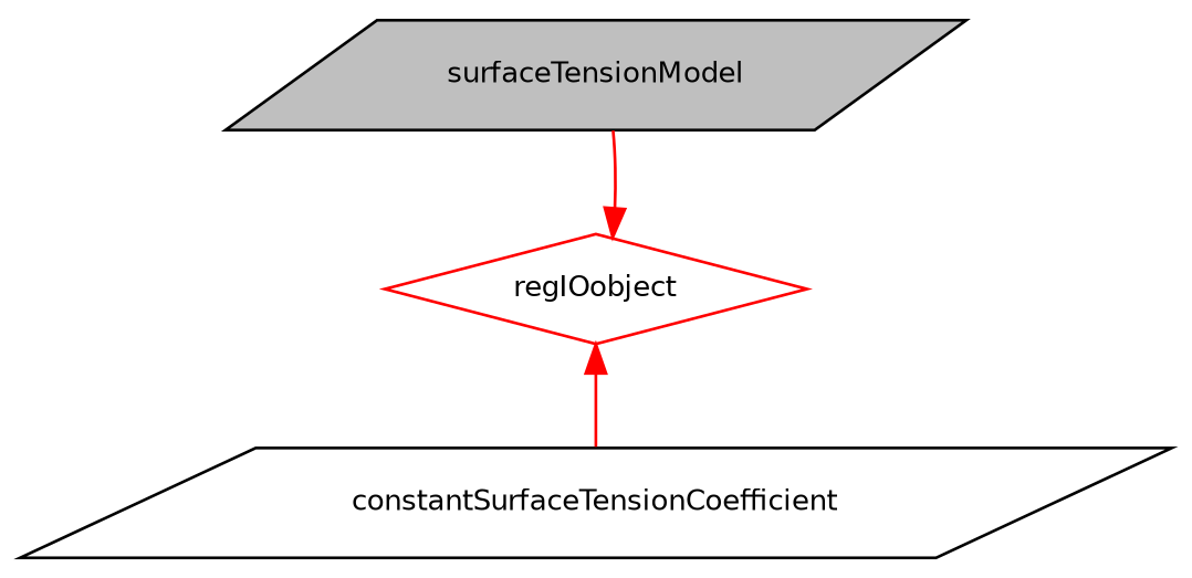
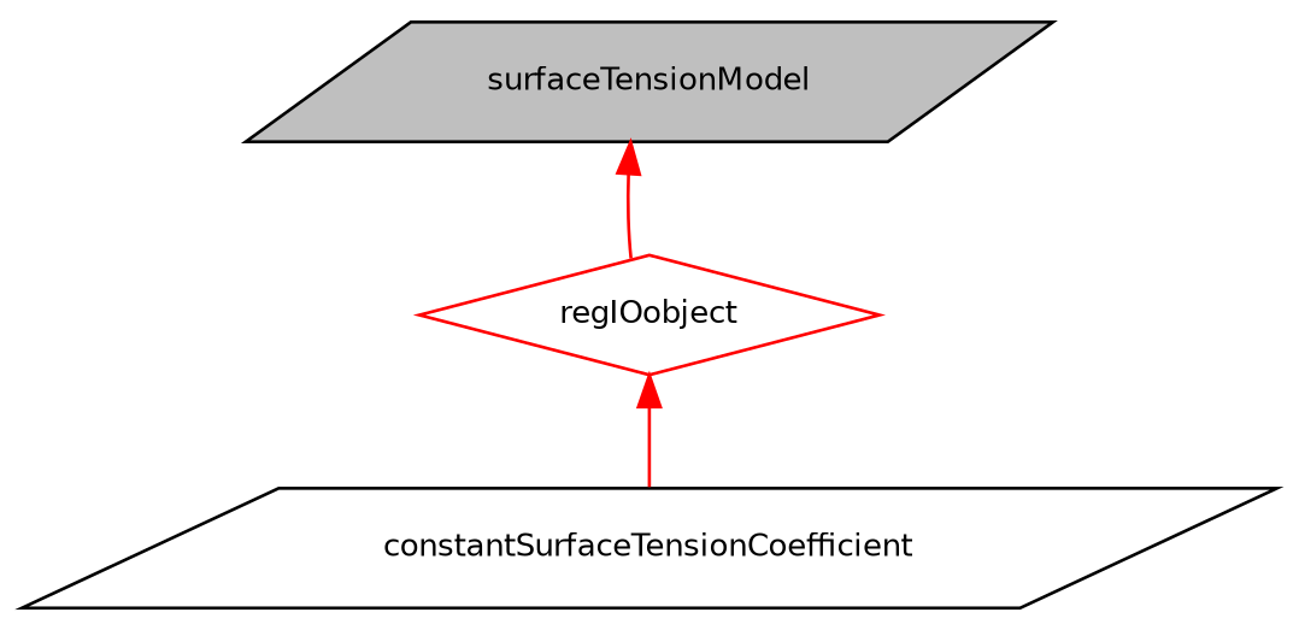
  digraph {
    node [color=black fontname=Helvetica fontsize=10 shape=parallelogram]
    edge [color=red dir=back fontname=Helvetica fontsize=10 labelfontname=Helvetica labelfontsize=10 style=solid]
    n1 [fillcolor=grey75 fontcolor=black height=0.2 label=surfaceTensionModel style=filled width=0.4]
    n2 [height=0.2 label=constantSurfaceTensionCoefficient width=0.4]
    n3 [color=red height=0.2 label=regIOobject shape=diamond width=0.4]
-   n3 -> n1
+   n1 -> n3
    n3 -> n2
  }
